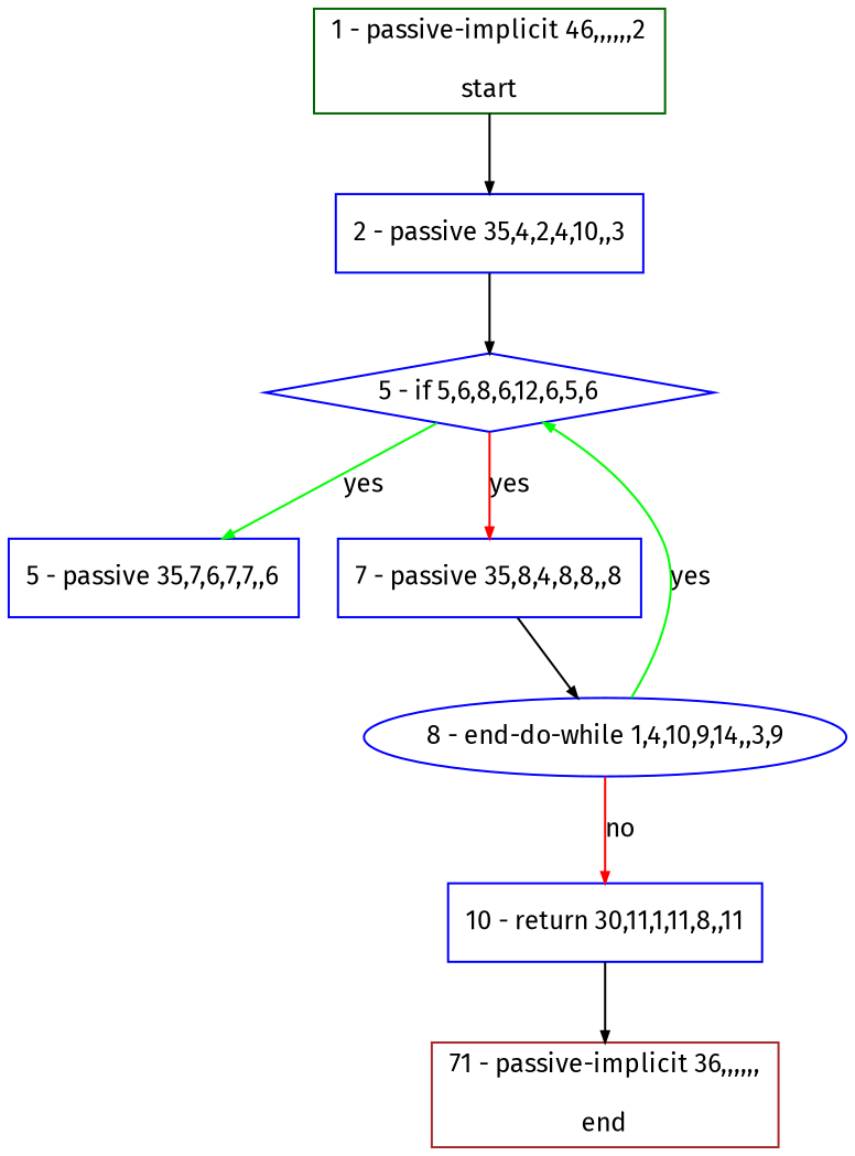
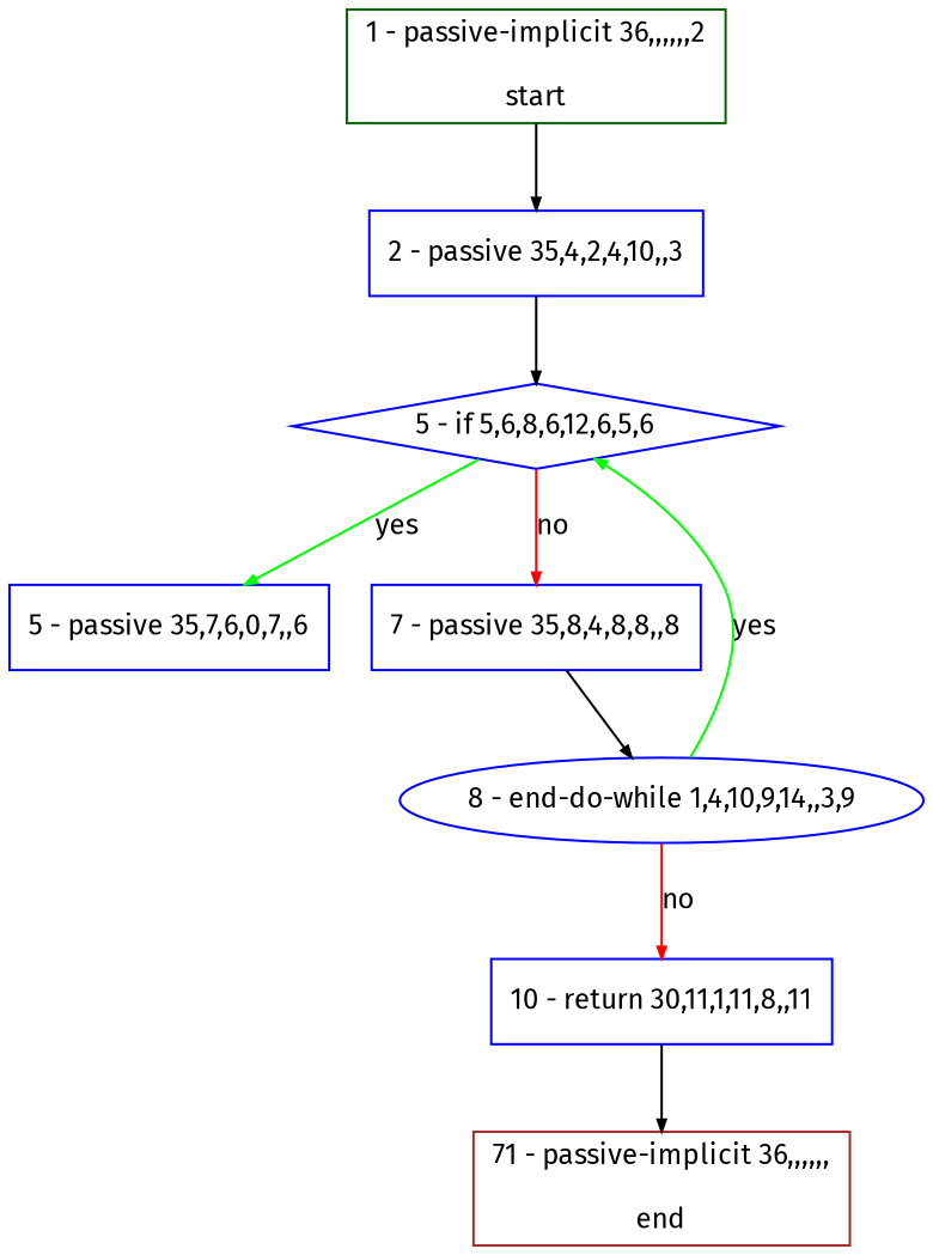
  digraph {
    bgcolor=white
    compound=true
    fillcolor="#FFFFCC"
    fontname="Fira Sans"
    fontsize=12
    pack=true
    packmode=clust
    style="rounded,filled"
    node [color="#0000ff" compound=true fillcolor="#ffffff" fixedsize=false fontname="Fira Sans" fontsize=12 node_initialized=no shape=box style=filled]
    edge [arrowhead=normal arrowsize=0.5 arrowtail=none color="#000000" compound=true dir=forward fontcolor=black fontname="Fira Sans" fontsize=12]
    n1 [label="2 - passive 35,4,2,4,10,,3"]
    n2 [label="5 - if 5,6,8,6,12,6,5,6" shape=diamond]
-   n3 [label="5 - passive 35,7,6,7,7,,6"]
+   n3 [label="5 - passive 35,7,6,0,7,,6"]
    n4 [label="7 - passive 35,8,4,8,8,,8"]
-   n5 [color="#006400" label="1 - passive-implicit 46,,,,,,2\n\nstart"]
+   n5 [color="#006400" label="1 - passive-implicit 36,,,,,,2\n\nstart"]
    n6 [label="8 - end-do-while 1,4,10,9,14,,3,9" shape=oval]
    n7 [label="10 - return 30,11,1,11,8,,11"]
    n8 [color="#a52a2a" label="71 - passive-implicit 36,,,,,,\n\nend"]
    n1 -> n2
    n2 -> n3 [color="#00ff00" label=yes]
-   n2 -> n4 [color="#ff0000" label=yes]
+   n2 -> n4 [color="#ff0000" label=no]
    n4 -> n6
    n5 -> n1
    n6 -> n2 [color="#00ff00" label=yes]
    n6 -> n7 [color="#ff0000" label=no]
    n7 -> n8
  }
